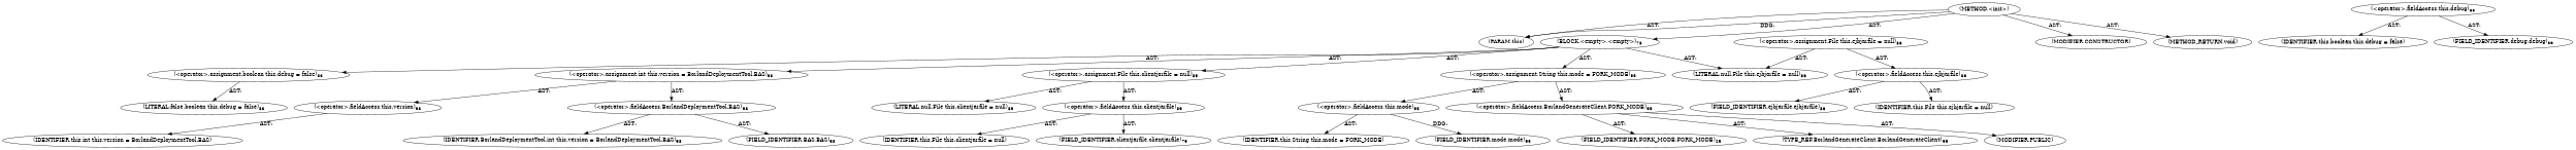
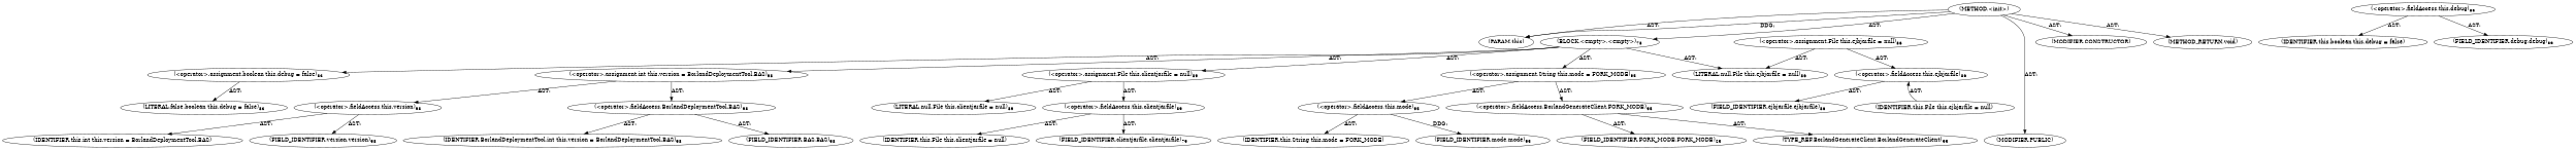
  digraph {
    n1 [label=<(METHOD,&lt;init&gt;)>]
    n2 [label=<(PARAM,this)>]
    n3 [label=<(BLOCK,&lt;empty&gt;,&lt;empty&gt;)<SUB>78</SUB>>]
    n4 [label=<(MODIFIER,CONSTRUCTOR)>]
    n5 [label=<(MODIFIER,PUBLIC)>]
    n6 [label=<(METHOD_RETURN,void)>]
    n7 [label=<(&lt;operator&gt;.assignment,boolean this.debug = false)<SUB>83</SUB>>]
    n8 [label=<(&lt;operator&gt;.assignment,File this.clientjarfile = null)<SUB>89</SUB>>]
    n9 [label=<(&lt;operator&gt;.assignment,String this.mode = FORK_MODE)<SUB>95</SUB>>]
    n10 [label=<(&lt;operator&gt;.assignment,int this.version = BorlandDeploymentTool.BAS)<SUB>98</SUB>>]
    n11 [label=<(LITERAL,null,File this.ejbjarfile = null)<SUB>86</SUB>>]
    n12 [label=<(LITERAL,false,boolean this.debug = false)<SUB>83</SUB>>]
    n13 [label=<(&lt;operator&gt;.assignment,File this.ejbjarfile = null)<SUB>86</SUB>>]
    n14 [label=<(&lt;operator&gt;.fieldAccess,this.ejbjarfile)<SUB>86</SUB>>]
    n15 [label=<(&lt;operator&gt;.fieldAccess,this.clientjarfile)<SUB>89</SUB>>]
    n16 [label=<(LITERAL,null,File this.clientjarfile = null)<SUB>89</SUB>>]
    n17 [label=<(&lt;operator&gt;.fieldAccess,this.mode)<SUB>95</SUB>>]
    n18 [label=<(&lt;operator&gt;.fieldAccess,BorlandGenerateClient.FORK_MODE)<SUB>95</SUB>>]
    n19 [label=<(&lt;operator&gt;.fieldAccess,this.version)<SUB>98</SUB>>]
    n20 [label=<(&lt;operator&gt;.fieldAccess,BorlandDeploymentTool.BAS)<SUB>98</SUB>>]
    n21 [label=<(&lt;operator&gt;.fieldAccess,this.debug)<SUB>83</SUB>>]
    n22 [label=<(IDENTIFIER,this,boolean this.debug = false)>]
    n23 [label=<(FIELD_IDENTIFIER,debug,debug)<SUB>89</SUB>>]
    n24 [label=<(IDENTIFIER,this,File this.ejbjarfile = null)>]
    n25 [label=<(FIELD_IDENTIFIER,ejbjarfile,ejbjarfile)<SUB>86</SUB>>]
    n26 [label=<(IDENTIFIER,this,File this.clientjarfile = null)>]
    n27 [label=<(FIELD_IDENTIFIER,clientjarfile,clientjarfile)<SUB>79</SUB>>]
    n28 [label=<(IDENTIFIER,this,String this.mode = FORK_MODE)>]
    n29 [label=<(FIELD_IDENTIFIER,mode,mode)<SUB>95</SUB>>]
    n30 [label=<(TYPE_REF,BorlandGenerateClient,BorlandGenerateClient)<SUB>95</SUB>>]
    n31 [label=<(FIELD_IDENTIFIER,FORK_MODE,FORK_MODE)<SUB>25</SUB>>]
    n32 [label=<(IDENTIFIER,this,int this.version = BorlandDeploymentTool.BAS)>]
+   n33 [label=<(FIELD_IDENTIFIER,version,version)<SUB>98</SUB>>]
    n34 [label=<(IDENTIFIER,BorlandDeploymentTool,int this.version = BorlandDeploymentTool.BAS)<SUB>98</SUB>>]
    n35 [label=<(FIELD_IDENTIFIER,BAS,BAS)<SUB>98</SUB>>]
    n1 -> n2 [label="AST: "]
    n1 -> n2 [label="DDG: "]
    n1 -> n3 [label="AST: "]
    n1 -> n4 [label="AST: "]
-   n18 -> n5 [label="AST: "]
+   n1 -> n5 [label="AST: "]
    n1 -> n6 [label="AST: "]
    n3 -> n7 [label="AST: "]
    n3 -> n8 [label="AST: "]
    n3 -> n9 [label="AST: "]
    n3 -> n10 [label="AST: "]
    n3 -> n11 [label="AST: "]
    n7 -> n12 [label="AST: "]
    n8 -> n15 [label="AST: "]
    n8 -> n16 [label="AST: "]
    n9 -> n17 [label="AST: "]
    n9 -> n18 [label="AST: "]
    n10 -> n19 [label="AST: "]
    n10 -> n20 [label="AST: "]
    n13 -> n11 [label="AST: "]
    n13 -> n14 [label="AST: "]
-   n14 -> n24 [label="AST: "]
+   n24 -> n14 [label="AST: "]
    n14 -> n25 [label="AST: "]
    n15 -> n26 [label="AST: "]
    n15 -> n27 [label="AST: "]
    n17 -> n28 [label="AST: "]
    n17 -> n29 [label="DDG: "]
    n18 -> n30 [label="AST: "]
    n18 -> n31 [label="AST: "]
    n19 -> n32 [label="AST: "]
+   n19 -> n33 [label="AST: "]
    n20 -> n34 [label="AST: "]
    n20 -> n35 [label="AST: "]
    n21 -> n22 [label="AST: "]
    n21 -> n23 [label="AST: "]
  }
